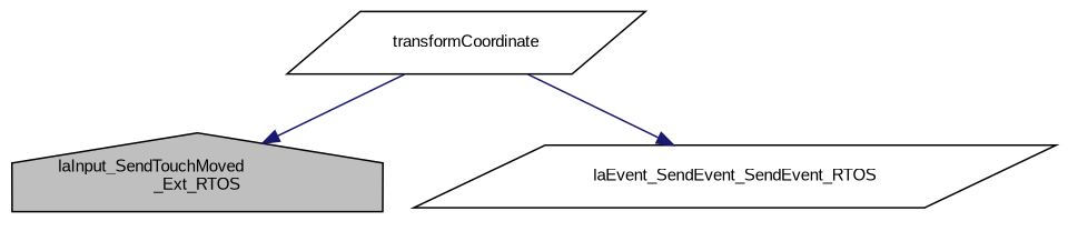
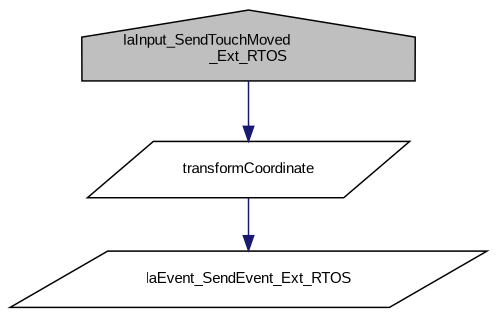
  digraph {
    fontname="Liberation Sans"
    rankdir=TB
    node [color=black fillcolor=white fontname="Liberation Sans" fontsize=10 shape=parallelogram style=filled]
    edge [color=midnightblue fontname="Liberation Sans" fontsize=10 labelfontname=Helvetica labelfontsize=10 style=solid]
    n1 [fillcolor=grey75 fontcolor=black height=0.2 label="laInput_SendTouchMoved\l_Ext_RTOS" shape=house width=0.4]
    n2 [height=0.2 label=transformCoordinate width=0.4]
-   n3 [height=0.2 label=laEvent_SendEvent_SendEvent_RTOS width=0.4]
-   n2 -> n1
+   n3 [height=0.2 label=laEvent_SendEvent_Ext_RTOS width=0.4]
+   n1 -> n2
    n2 -> n3
  }
